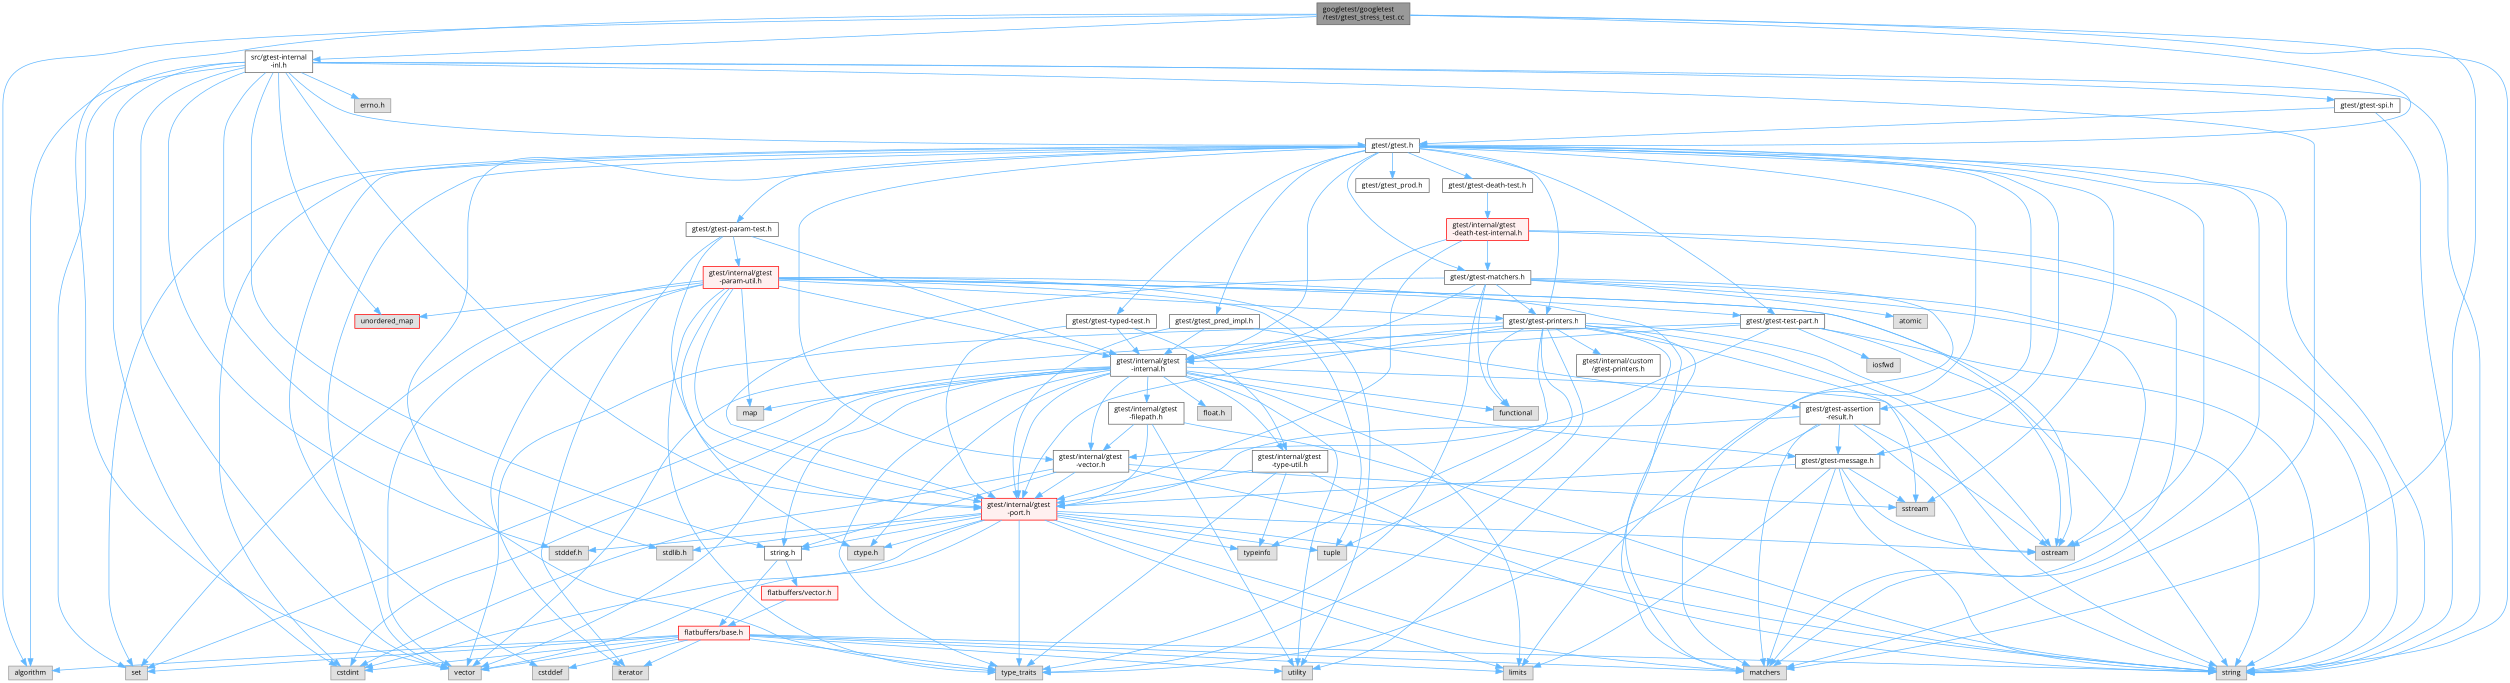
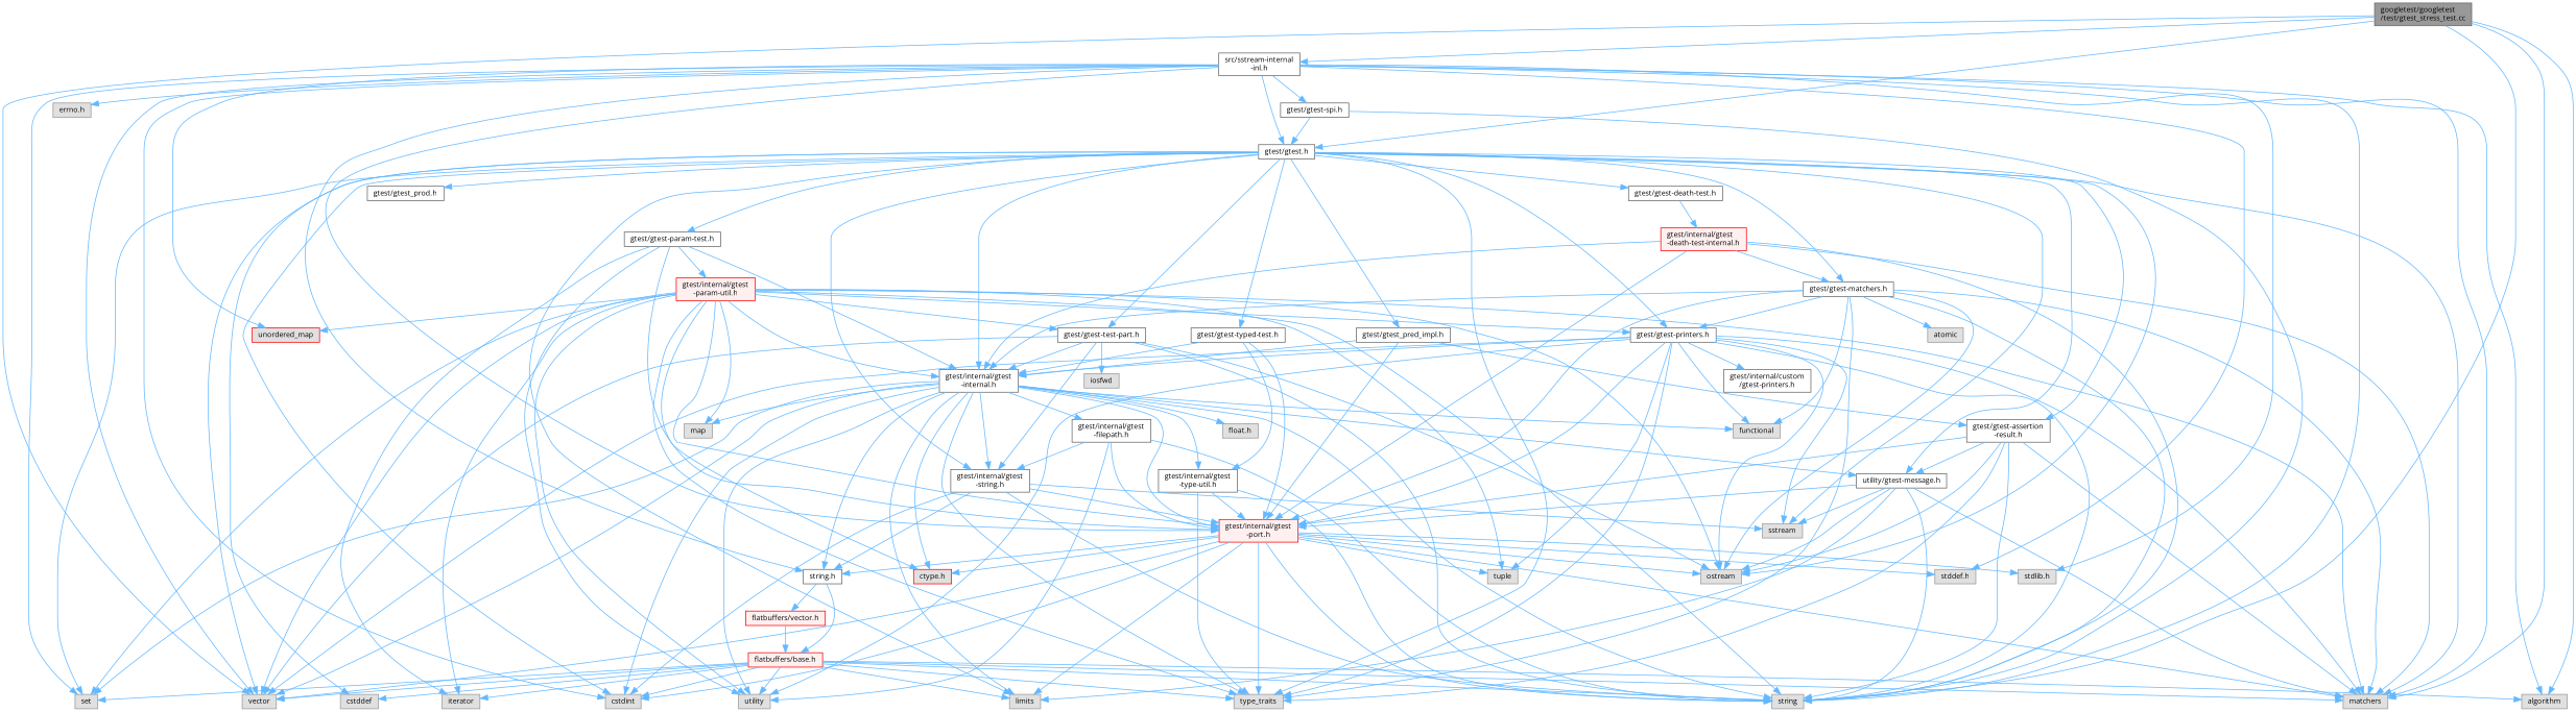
  digraph {
    fontname="Open Sans"
    node [color=grey60 fillcolor="#E0E0E0" fontname="Open Sans" fontsize=10 shape=box style=filled]
    edge [color=steelblue1 fontname="Open Sans" fontsize=10 labelfontname=Helvetica labelfontsize=10 style=solid]
    n1 [color=gray40 fillcolor=grey60 fontcolor=black height=0.2 label="googletest/googletest\l/test/gtest_stress_test.cc" width=0.4]
    n2 [height=0.2 label=algorithm width=0.4]
    n3 [height=0.2 label=matchers width=0.4]
    n4 [height=0.2 label=string width=0.4]
    n5 [height=0.2 label=vector width=0.4]
    n6 [color=grey40 fillcolor=white height=0.2 label="gtest/gtest.h" width=0.4]
-   n7 [color=grey40 fillcolor=white height=0.2 label="src/gtest-internal\l-inl.h" width=0.4]
+   n7 [color=grey40 fillcolor=white height=0.2 label="src/sstream-internal\l-inl.h" width=0.4]
    n8 [height=0.2 label=cstddef width=0.4]
    n9 [height=0.2 label=cstdint width=0.4]
    n10 [height=0.2 label=limits width=0.4]
    n11 [height=0.2 label=ostream width=0.4]
    n12 [height=0.2 label=set width=0.4]
    n13 [height=0.2 label=sstream width=0.4]
    n14 [height=0.2 label=type_traits width=0.4]
    n15 [color=grey40 fillcolor=white height=0.2 label="gtest/gtest-assertion\l-result.h" width=0.4]
-   n16 [color=grey40 fillcolor=white height=0.2 label="gtest/gtest-message.h" width=0.4]
+   n16 [color=grey40 fillcolor=white height=0.2 label="utility/gtest-message.h" width=0.4]
    n17 [color=grey40 fillcolor=white height=0.2 label="gtest/gtest-death-test.h" width=0.4]
    n18 [color=grey40 fillcolor=white height=0.2 label="gtest/gtest-matchers.h" width=0.4]
    n19 [color=grey40 fillcolor=white height=0.2 label="gtest/gtest-printers.h" width=0.4]
    n20 [color=grey40 fillcolor=white height=0.2 label="gtest/internal/gtest\l-internal.h" width=0.4]
-   n21 [color=grey40 fillcolor=white height=0.2 label="gtest/internal/gtest\l-vector.h" width=0.4]
+   n21 [color=grey40 fillcolor=white height=0.2 label="gtest/internal/gtest\l-string.h" width=0.4]
    n22 [color=grey40 fillcolor=white height=0.2 label="gtest/gtest-param-test.h" width=0.4]
    n23 [color=grey40 fillcolor=white height=0.2 label="gtest/gtest-test-part.h" width=0.4]
    n24 [color=grey40 fillcolor=white height=0.2 label="gtest/gtest-typed-test.h" width=0.4]
    n25 [color=grey40 fillcolor=white height=0.2 label="gtest/gtest_pred_impl.h" width=0.4]
    n26 [color=grey40 fillcolor=white height=0.2 label="gtest/gtest_prod.h" width=0.4]
    n27 [color=red fillcolor="#FFF0F0" height=0.2 label="gtest/internal/gtest\l-port.h" width=0.4]
    n28 [height=0.2 label="stddef.h" width=0.4]
    n29 [height=0.2 label="stdlib.h" width=0.4]
    n30 [color=grey40 fillcolor=white height=0.2 label="string.h" width=0.4]
    n31 [color=red height=0.2 label=unordered_map width=0.4]
    n32 [height=0.2 label="errno.h" width=0.4]
    n33 [color=grey40 fillcolor=white height=0.2 label="gtest/gtest-spi.h" width=0.4]
    n34 [color=red fillcolor="#FFF0F0" height=0.2 label="gtest/internal/gtest\l-death-test-internal.h" width=0.4]
    n35 [height=0.2 label=atomic width=0.4]
    n36 [height=0.2 label=functional width=0.4]
    n37 [height=0.2 label=tuple width=0.4]
-   n38 [height=0.2 label=typeinfo width=0.4]
    n39 [height=0.2 label=utility width=0.4]
    n40 [color=grey40 fillcolor=white height=0.2 label="gtest/internal/custom\l/gtest-printers.h" width=0.4]
-   n41 [height=0.2 label="ctype.h" width=0.4]
+   n41 [color=red height=0.2 label="ctype.h" width=0.4]
    n42 [height=0.2 label="float.h" width=0.4]
    n43 [height=0.2 label=map width=0.4]
    n44 [color=grey40 fillcolor=white height=0.2 label="gtest/internal/gtest\l-filepath.h" width=0.4]
    n45 [color=grey40 fillcolor=white height=0.2 label="gtest/internal/gtest\l-type-util.h" width=0.4]
    n46 [height=0.2 label=iterator width=0.4]
    n47 [color=red fillcolor="#FFF0F0" height=0.2 label="gtest/internal/gtest\l-param-util.h" width=0.4]
    n48 [height=0.2 label=iosfwd width=0.4]
    n49 [color=red fillcolor="#FFF0F0" height=0.2 label="flatbuffers/base.h" width=0.4]
    n50 [color=red fillcolor="#FFF0F0" height=0.2 label="flatbuffers/vector.h" width=0.4]
    n1 -> n2
    n1 -> n3
    n1 -> n4
    n1 -> n5
    n1 -> n6
    n1 -> n7
    n6 -> n3
-   n6 -> n4
    n6 -> n5
    n6 -> n8
    n6 -> n9
    n6 -> n10
    n6 -> n11
    n6 -> n12
    n6 -> n13
    n6 -> n14
    n6 -> n15
    n6 -> n16
    n6 -> n17
    n6 -> n18
    n6 -> n19
    n6 -> n20
    n6 -> n21
    n6 -> n22
    n6 -> n23
    n6 -> n24
    n6 -> n25
    n6 -> n26
    n7 -> n2
    n7 -> n3
    n7 -> n4
    n7 -> n5
    n7 -> n6
    n7 -> n9
    n7 -> n12
    n7 -> n27
    n7 -> n28
    n7 -> n29
    n7 -> n30
    n7 -> n31
    n7 -> n32
    n7 -> n33
    n15 -> n3
    n15 -> n4
    n15 -> n11
    n15 -> n14
    n15 -> n16
    n15 -> n27
    n16 -> n3
    n16 -> n4
    n16 -> n10
    n16 -> n11
    n16 -> n13
    n16 -> n27
    n17 -> n34
    n18 -> n3
    n18 -> n4
    n18 -> n11
    n18 -> n14
    n18 -> n19
    n18 -> n20
    n18 -> n27
    n18 -> n35
    n18 -> n36
    n19 -> n3
    n19 -> n4
    n19 -> n5
    n19 -> n11
    n19 -> n13
    n19 -> n14
    n19 -> n20
    n19 -> n27
    n19 -> n36
    n19 -> n37
-   n19 -> n38
    n19 -> n39
    n19 -> n40
    n20 -> n4
    n20 -> n5
    n20 -> n9
    n20 -> n10
    n20 -> n12
    n20 -> n14
    n20 -> n16
    n20 -> n21
    n20 -> n27
    n20 -> n30
    n20 -> n36
    n20 -> n39
    n20 -> n41
    n20 -> n42
    n20 -> n43
    n20 -> n44
    n20 -> n45
    n21 -> n4
    n21 -> n9
    n21 -> n13
    n21 -> n27
    n21 -> n30
    n22 -> n20
    n22 -> n27
+   n22 -> n39
    n22 -> n46
    n22 -> n47
    n23 -> n4
    n23 -> n5
    n23 -> n11
    n23 -> n20
    n23 -> n21
    n23 -> n48
    n24 -> n20
    n24 -> n27
    n24 -> n45
    n25 -> n15
    n25 -> n20
    n25 -> n27
    n27 -> n3
    n27 -> n4
    n27 -> n5
    n27 -> n9
    n27 -> n10
    n27 -> n11
    n27 -> n14
    n27 -> n28
    n27 -> n29
    n27 -> n30
    n27 -> n37
-   n27 -> n38
    n27 -> n41
    n30 -> n49
    n30 -> n50
    n33 -> n4
    n33 -> n6
    n34 -> n3
    n34 -> n4
    n34 -> n18
    n34 -> n20
    n34 -> n27
    n44 -> n4
    n44 -> n21
    n44 -> n27
    n44 -> n39
    n45 -> n4
    n45 -> n14
    n45 -> n27
-   n45 -> n38
    n47 -> n3
    n47 -> n4
    n47 -> n5
    n47 -> n11
    n47 -> n12
    n47 -> n14
    n47 -> n19
    n47 -> n20
    n47 -> n23
    n47 -> n27
    n47 -> n31
    n47 -> n37
    n47 -> n39
    n47 -> n41
    n47 -> n43
    n47 -> n46
    n49 -> n2
    n49 -> n3
    n49 -> n4
    n49 -> n5
    n49 -> n8
    n49 -> n9
    n49 -> n10
    n49 -> n12
    n49 -> n14
    n49 -> n39
    n49 -> n46
    n50 -> n49
  }
